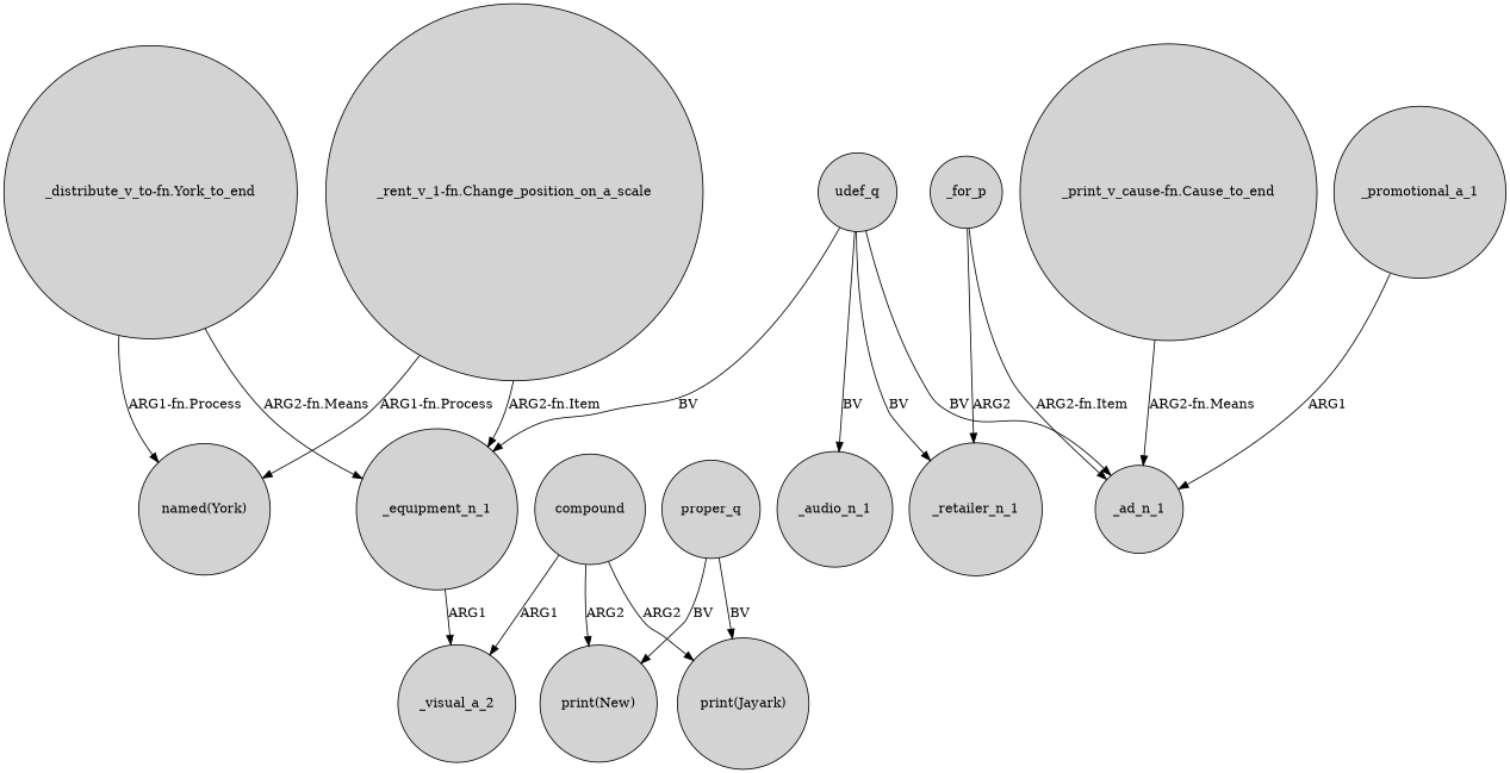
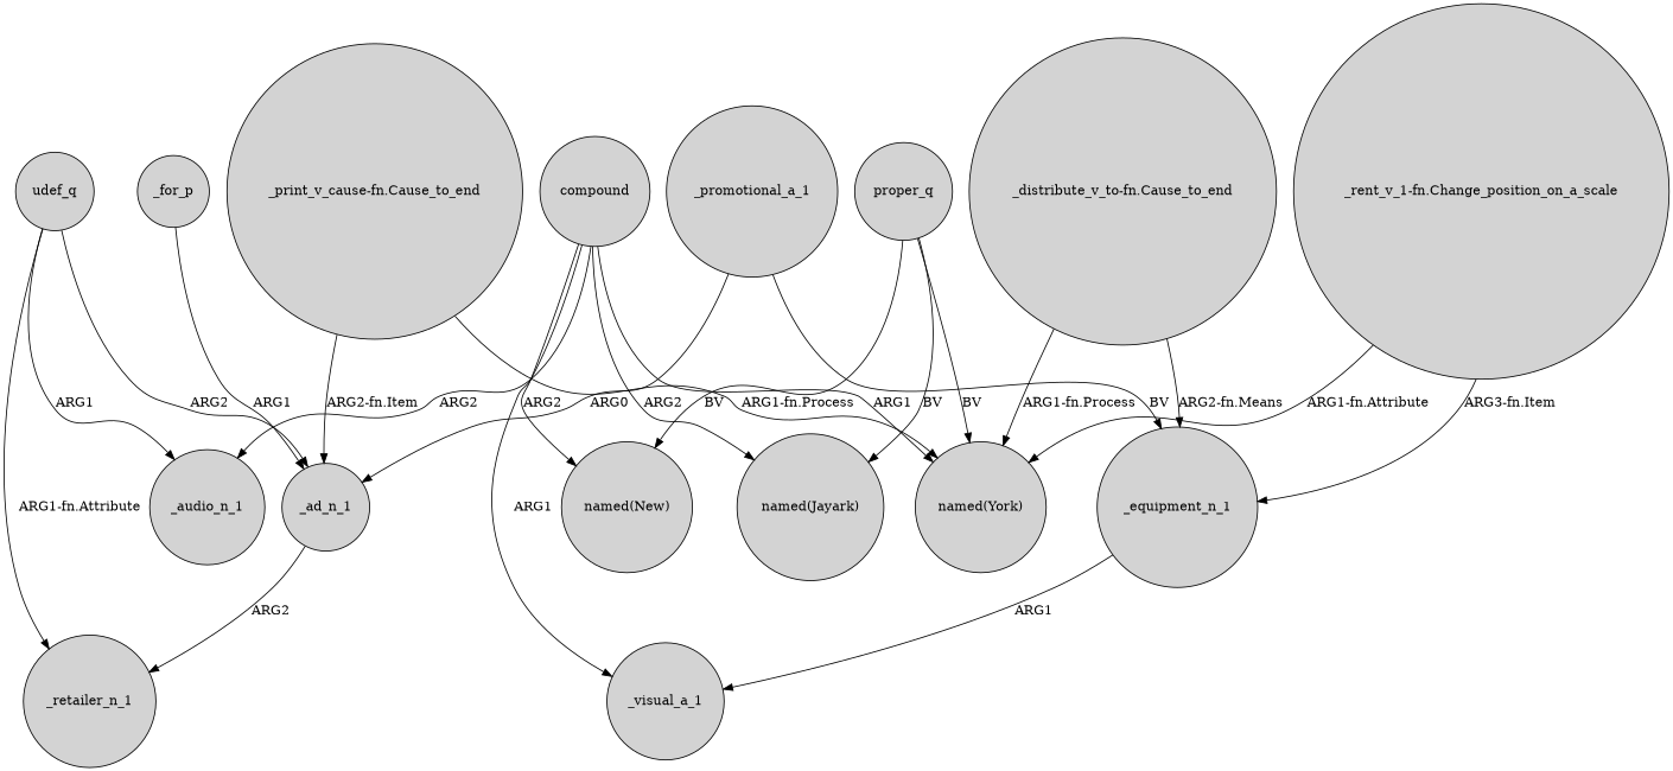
  digraph {
    node [shape=circle style=filled]
    udef_q
    _equipment_n_1
    _audio_n_1
    _ad_n_1
    _retailer_n_1
-   _visual_a_1 [label=_visual_a_2]
+   _visual_a_1
    compound
-   "named(New)" [label="print(New)"]
-   "named(Jayark)" [label="print(Jayark)"]
+   "named(New)"
+   "named(Jayark)"
    "named(York)"
    proper_q
-   "_distribute_v_to-fn.Cause_to_end" [label="_distribute_v_to-fn.York_to_end"]
+   "_distribute_v_to-fn.Cause_to_end"
    _for_p
    "_rent_v_1-fn.Change_position_on_a_scale"
    "_print_v_cause-fn.Cause_to_end"
    _promotional_a_1
-   udef_q -> _equipment_n_1 [label=BV]
-   udef_q -> _audio_n_1 [label=BV]
-   udef_q -> _ad_n_1 [label=BV]
-   udef_q -> _retailer_n_1 [label=BV]
+   _promotional_a_1 -> _equipment_n_1 [label=BV]
+   udef_q -> _audio_n_1 [label=ARG1]
+   udef_q -> _ad_n_1 [label=ARG2]
+   udef_q -> _retailer_n_1 [label="ARG1-fn.Attribute"]
    _equipment_n_1 -> _visual_a_1 [label=ARG1]
+   compound -> _audio_n_1 [label=ARG2]
    compound -> _visual_a_1 [label=ARG1]
    compound -> "named(New)" [label=ARG2]
    compound -> "named(Jayark)" [label=ARG2]
+   compound -> "named(York)" [label=ARG1]
    proper_q -> "named(New)" [label=BV]
    proper_q -> "named(Jayark)" [label=BV]
+   proper_q -> "named(York)" [label=BV]
    "_distribute_v_to-fn.Cause_to_end" -> _equipment_n_1 [label="ARG2-fn.Means"]
    "_distribute_v_to-fn.Cause_to_end" -> "named(York)" [label="ARG1-fn.Process"]
-   _for_p -> _ad_n_1 [label="ARG2-fn.Item"]
-   _for_p -> _retailer_n_1 [label=ARG2]
-   "_rent_v_1-fn.Change_position_on_a_scale" -> _equipment_n_1 [label="ARG2-fn.Item"]
-   "_rent_v_1-fn.Change_position_on_a_scale" -> "named(York)" [label="ARG1-fn.Process"]
-   "_print_v_cause-fn.Cause_to_end" -> _ad_n_1 [label="ARG2-fn.Means"]
-   _promotional_a_1 -> _ad_n_1 [label=ARG1]
+   _for_p -> _ad_n_1 [label=ARG1]
+   _ad_n_1 -> _retailer_n_1 [label=ARG2]
+   "_rent_v_1-fn.Change_position_on_a_scale" -> _equipment_n_1 [label="ARG3-fn.Item"]
+   "_rent_v_1-fn.Change_position_on_a_scale" -> "named(York)" [label="ARG1-fn.Attribute"]
+   "_print_v_cause-fn.Cause_to_end" -> _ad_n_1 [label="ARG2-fn.Item"]
+   "_print_v_cause-fn.Cause_to_end" -> "named(York)" [label="ARG1-fn.Process"]
+   _promotional_a_1 -> _ad_n_1 [label=ARG0]
  }
